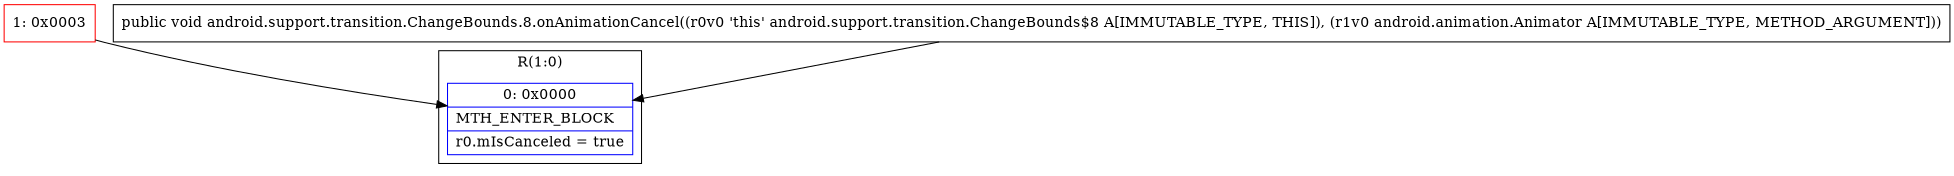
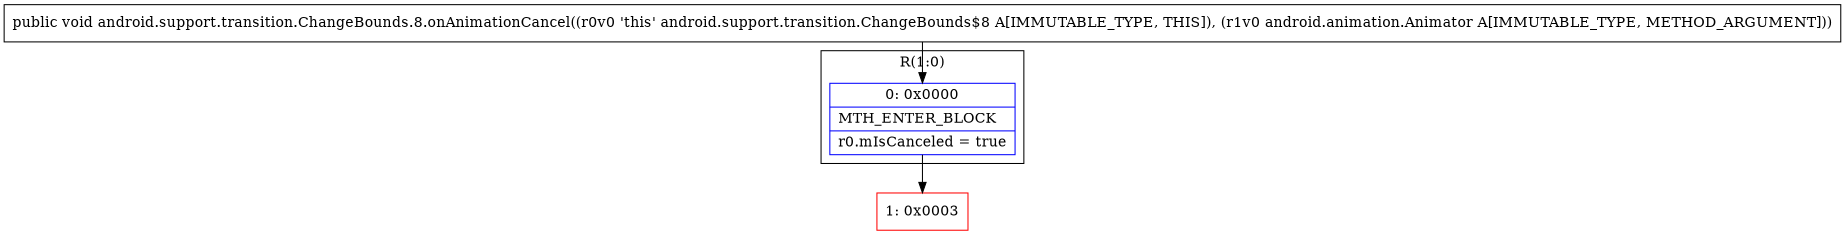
  digraph {
    node [shape=record]
    n1 [color=blue label="{0\:\ 0x0000|MTH_ENTER_BLOCK\l|r0.mIsCanceled = true\l}"]
    n2 [color=red label="{1\:\ 0x0003}"]
    n3 [label="{public void android.support.transition.ChangeBounds.8.onAnimationCancel((r0v0 'this' android.support.transition.ChangeBounds$8 A[IMMUTABLE_TYPE, THIS]), (r1v0 android.animation.Animator A[IMMUTABLE_TYPE, METHOD_ARGUMENT])) }"]
    subgraph cluster_1 {
      label="R(1:0)"
      n1
    }
-   n2 -> n1
+   n1 -> n2
    n3 -> n1
  }
